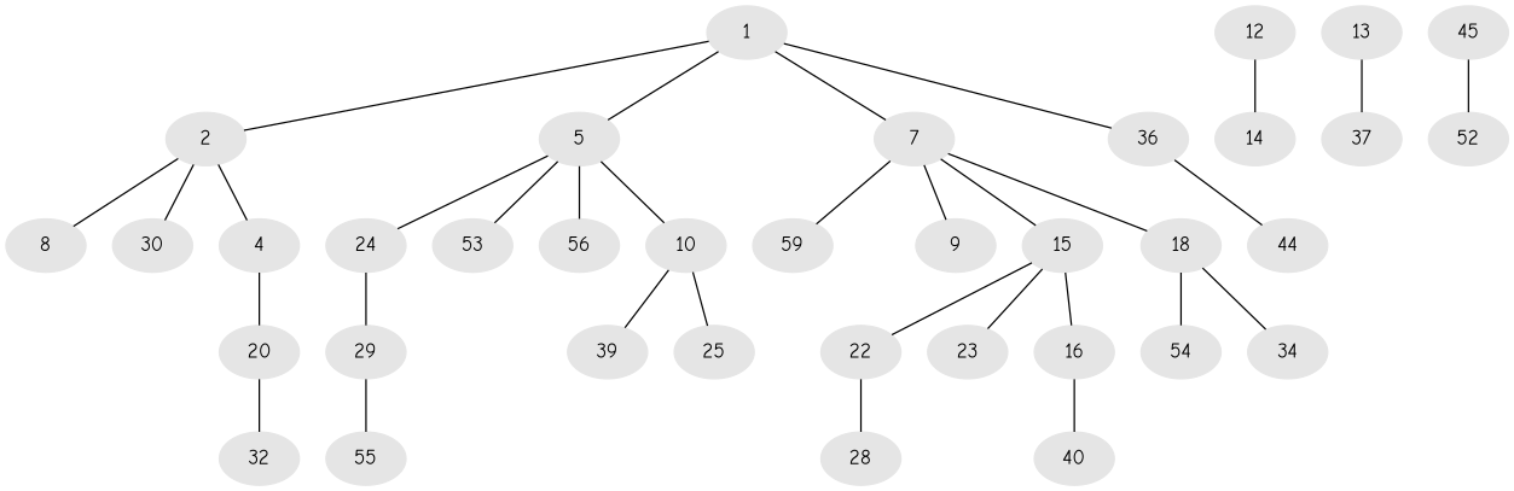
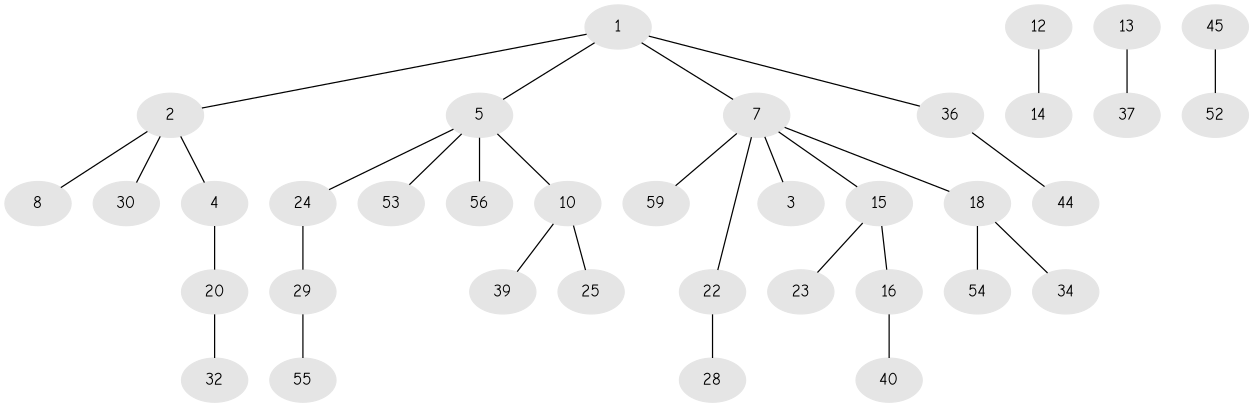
  graph {
    fontname="Comic Neue"
    node [color=gray90 fontname="Comic Neue" style=filled]
    edge [fontname="Comic Neue"]
    1 [super="+3"]
    2 [super="+6"]
    5 [super="+38"]
    7 [super="+11"]
    36 [super="+51"]
    4 [super="+19"]
    8 [super="+22"]
    30
    10 [super="+43"]
    24 [super="+60"]
    53
    56
-   9 [super="+17"]
+   9 [super="+17" label=3]
    15 [super="+27"]
    18 [super="+26"]
    59
    44 [super="+47"]
    20 [super="+58"]
    32
    25 [super="+31"]
    39
    29
    14 [super="+42"]
    12
    13 [super="+33"]
    37
    16 [super="+49"]
    n28 [label=22 super="+46"]
    23
    34 [super="+50"]
    54
    40
    28 [super="+48"]
    55 [super="+61"]
    52 [super="+57"]
    45
    1 -- 2
    1 -- 5
    1 -- 7
    1 -- 36
    2 -- 4
    2 -- 8
    2 -- 30
    5 -- 10
    5 -- 24
    5 -- 53
    5 -- 56
    7 -- 9
    7 -- 15
    7 -- 18
    7 -- 59
    36 -- 44
    4 -- 20
    10 -- 25
    10 -- 39
    24 -- 29
    15 -- 16
-   15 -- n28
+   7 -- n28
    15 -- 23
    18 -- 34
    18 -- 54
    20 -- 32
    29 -- 55
    12 -- 14
    13 -- 37
    16 -- 40
    n28 -- 28
    45 -- 52
  }
